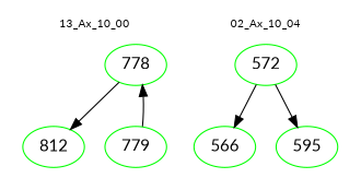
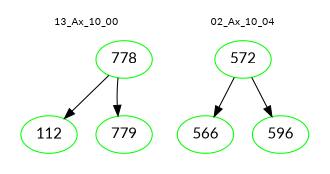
  digraph {
    fontname=Lato
    node [color=green fontname=Lato]
    edge [color=black fontname=Lato]
    n1 [label=778]
-   n2 [label=812]
+   n2 [label=112]
    n3 [label=779]
    n4 [label=572]
    n5 [label=566]
-   n6 [label=595]
+   n6 [label=596]
    subgraph cluster_1 {
      color=white
      fontsize=10
      label="13_Ax_10_00"
      n1
      n2
      n3
    }
    subgraph cluster_2 {
      color=white
      fontsize=10
      label="02_Ax_10_04"
      n4
      n5
      n6
    }
    n1 -> n2
-   n3 -> n1
+   n1 -> n3
    n4 -> n5
    n4 -> n6
  }
